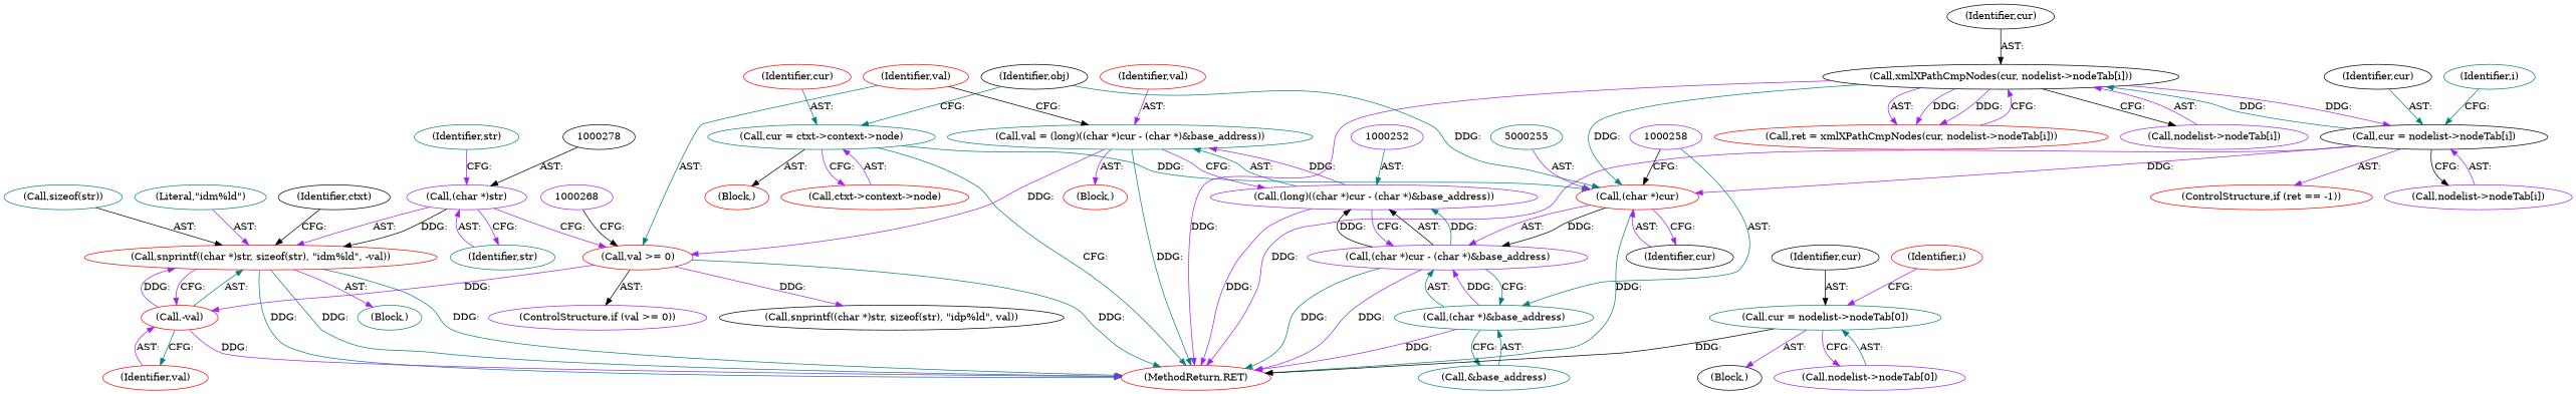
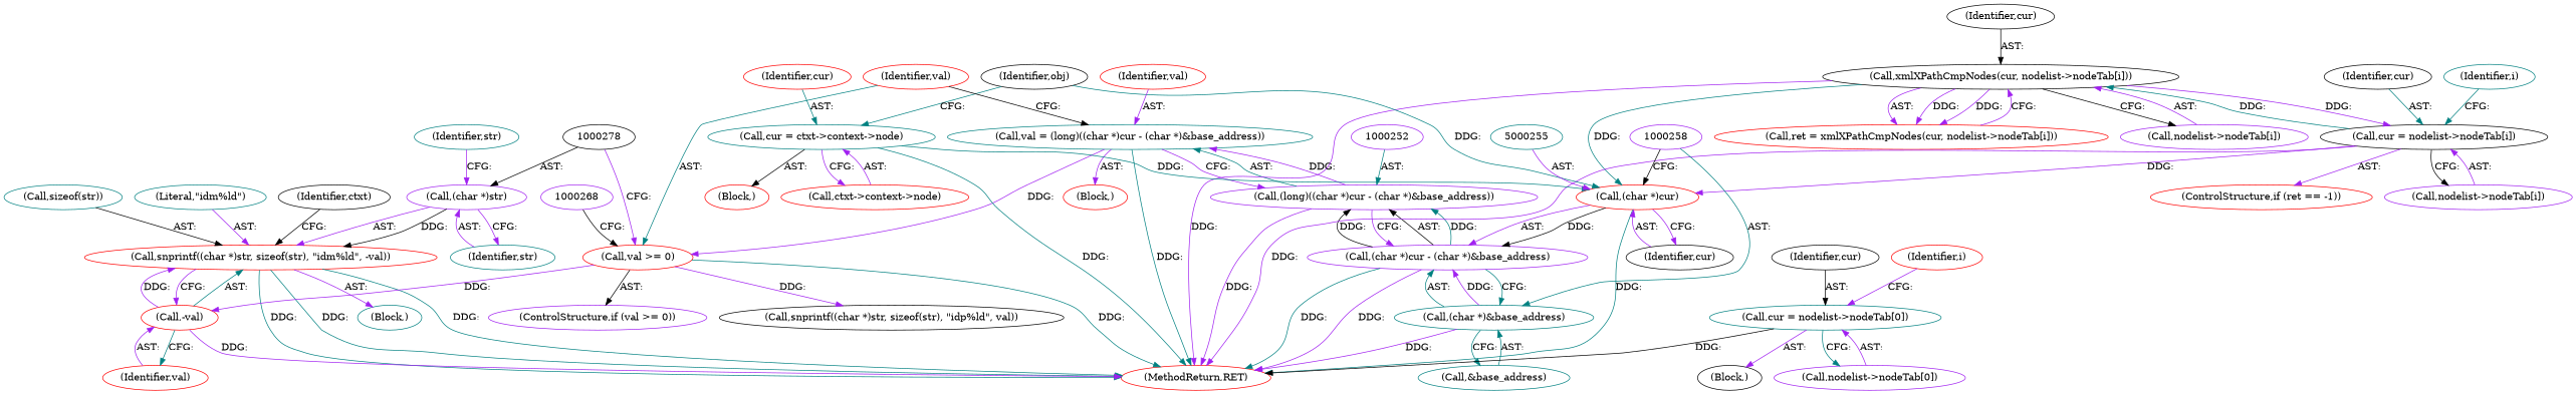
  digraph {
    node [color=red]
    edge [color=purple]
    n1 [label="(Call,snprintf((char *)str, sizeof(str), \"idm%ld\", -val))"]
    n2 [label="(Call,-val)"]
    n3 [label="(MethodReturn,RET)"]
    n4 [color=teal label="(Block,)"]
    n5 [label="(Identifier,val)"]
    n6 [color=purple label="(Call,(char *)str)"]
    n7 [color=teal label="(Identifier,str)"]
    n8 [label="(Call,val >= 0)"]
    n9 [color=black label="(Call,snprintf((char *)str, sizeof(str), \"idp%ld\", val))"]
    n10 [color=purple label="(ControlStructure,if (val >= 0))"]
    n11 [color=teal label="(Call,val = (long)((char *)cur - (char *)&base_address))"]
    n12 [color=purple label="(Call,(long)((char *)cur - (char *)&base_address))"]
    n13 [label="(Block,)"]
    n14 [color=purple label="(Call,(char *)cur - (char *)&base_address)"]
    n15 [color=teal label="(Call,(char *)&base_address)"]
    n16 [color=teal label="(Call,&base_address)"]
    n17 [label="(Call,(char *)cur)"]
    n18 [color=black label="(Identifier,cur)"]
    n19 [color=black label="(Call,xmlXPathCmpNodes(cur, nodelist->nodeTab[i]))"]
    n20 [color=black label="(Call,cur = nodelist->nodeTab[i])"]
    n21 [color=purple label="(Call,nodelist->nodeTab[i])"]
    n22 [label="(Call,ret = xmlXPathCmpNodes(cur, nodelist->nodeTab[i]))"]
    n23 [label="(ControlStructure,if (ret == -1))"]
    n24 [color=purple label="(Call,nodelist->nodeTab[i])"]
    n25 [color=teal label="(Call,cur = nodelist->nodeTab[0])"]
    n26 [color=black label="(Block,)"]
    n27 [color=purple label="(Call,nodelist->nodeTab[0])"]
    n28 [color=teal label="(Call,cur = ctxt->context->node)"]
    n29 [label="(Block,)"]
    n30 [label="(Call,ctxt->context->node)"]
    n31 [label="(Identifier,i)"]
    n32 [color=black label="(Identifier,obj)"]
    n33 [color=teal label="(Identifier,i)"]
    n34 [color=teal label="(Literal,\"idm%ld\")"]
    n35 [color=black label="(Identifier,ctxt)"]
    n36 [color=black label="(Identifier,cur)"]
    n37 [color=black label="(Identifier,cur)"]
    n38 [label="(Identifier,val)"]
    n39 [color=teal label="(Identifier,str)"]
    n40 [color=teal label="(Call,sizeof(str))"]
    n41 [color=black label="(Identifier,cur)"]
    n42 [label="(Identifier,val)"]
    n43 [label="(Identifier,cur)"]
    1000278 [color=black]
    1000268 [color=purple]
    1000252 [color=purple]
    n47 [color=teal label=5000255]
    1000258 [color=purple]
    n1 -> n2 [label="CFG: "]
    n1 -> n3 [color=teal label="DDG: "]
    n1 -> n3 [color=teal label="DDG: "]
    n1 -> n3 [color=teal label="DDG: "]
    n1 -> n4 [label="AST: "]
    n2 -> n1 [color=teal label="AST: "]
    n2 -> n1 [label="DDG: "]
    n2 -> n3 [label="DDG: "]
    n2 -> n5 [color=teal label="CFG: "]
    n5 -> n2 [label="AST: "]
    n6 -> n1 [label="AST: "]
    n6 -> n1 [color=black label="DDG: "]
    n6 -> n7 [label="CFG: "]
    n7 -> n6 [label="AST: "]
    n8 -> n2 [label="DDG: "]
    n8 -> n3 [color=teal label="DDG: "]
    n8 -> n9 [label="DDG: "]
    n8 -> n10 [color=black label="AST: "]
    n11 -> n3 [color=teal label="DDG: "]
    n11 -> n8 [label="DDG: "]
    n11 -> n12 [label="CFG: "]
    n11 -> n13 [label="AST: "]
    n12 -> n3 [label="DDG: "]
    n12 -> n11 [color=teal label="AST: "]
    n12 -> n11 [label="DDG: "]
    n12 -> n14 [label="CFG: "]
    n14 -> n3 [label="DDG: "]
    n14 -> n3 [color=teal label="DDG: "]
    n14 -> n12 [color=black label="AST: "]
    n14 -> n12 [color=teal label="DDG: "]
    n14 -> n12 [color=black label="DDG: "]
    n14 -> n15 [color=teal label="CFG: "]
    n15 -> n3 [label="DDG: "]
    n15 -> n14 [color=teal label="AST: "]
    n15 -> n14 [label="DDG: "]
    n15 -> n16 [color=teal label="CFG: "]
    n16 -> n15 [color=teal label="AST: "]
    n17 -> n3 [color=teal label="DDG: "]
    n17 -> n14 [label="AST: "]
    n17 -> n14 [color=black label="DDG: "]
    n17 -> n18 [label="CFG: "]
    n18 -> n17 [label="AST: "]
    n19 -> n3 [label="DDG: "]
    n19 -> n17 [color=teal label="DDG: "]
    n19 -> n20 [label="DDG: "]
    n19 -> n21 [color=black label="CFG: "]
    n19 -> n22 [label="AST: "]
    n19 -> n22 [label="DDG: "]
    n19 -> n22 [label="DDG: "]
    n20 -> n3 [label="DDG: "]
    n20 -> n17 [label="DDG: "]
    n20 -> n19 [color=teal label="DDG: "]
    n20 -> n23 [label="AST: "]
    n20 -> n24 [color=black label="CFG: "]
    n21 -> n19 [label="AST: "]
    n22 -> n19 [label="CFG: "]
    n24 -> n20 [label="AST: "]
    n25 -> n3 [color=black label="DDG: "]
    n25 -> n26 [label="AST: "]
-   n25 -> n27 [label="CFG: "]
-   n27 -> n25 [color=teal label="AST: "]
-   n28 -> n3 [color=teal label="CFG: "]
+   n25 -> n27 [color=teal label="CFG: "]
+   n27 -> n25 [label="AST: "]
+   n28 -> n3 [color=teal label="DDG: "]
    n28 -> n17 [color=teal label="DDG: "]
    n28 -> n29 [color=black label="AST: "]
    n28 -> n30 [label="CFG: "]
    n30 -> n28 [label="AST: "]
    n31 -> n25 [label="CFG: "]
    n32 -> n17 [color=teal label="DDG: "]
    n32 -> n28 [color=teal label="CFG: "]
    n33 -> n20 [color=teal label="CFG: "]
    n34 -> n1 [label="AST: "]
    n35 -> n1 [color=black label="CFG: "]
    n36 -> n19 [color=black label="AST: "]
    n37 -> n20 [color=teal label="AST: "]
    n38 -> n8 [color=teal label="AST: "]
    n38 -> n11 [color=black label="CFG: "]
    n39 -> n6 [label="CFG: "]
    n40 -> n1 [color=black label="AST: "]
    n41 -> n25 [color=black label="AST: "]
    n42 -> n11 [label="AST: "]
    n43 -> n28 [color=teal label="AST: "]
    1000278 -> n6 [color=black label="AST: "]
-   n6 -> n8 [label="CFG: "]
+   1000278 -> n8 [label="CFG: "]
    1000268 -> n8 [color=black label="CFG: "]
    1000252 -> n12 [color=teal label="AST: "]
    n47 -> n17 [label="AST: "]
    1000258 -> n15 [color=teal label="AST: "]
    1000258 -> n17 [color=black label="CFG: "]
  }
